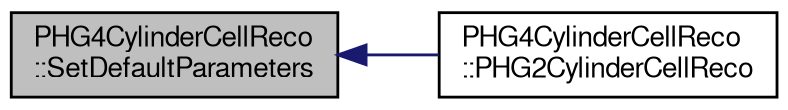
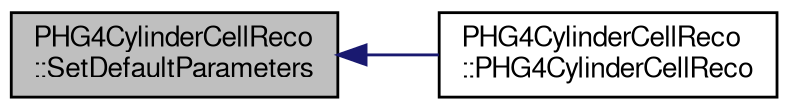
  digraph {
    rankdir=LR
    node [color=black fontname=FreeSans fontsize=10 shape=record]
    n1 [fillcolor=grey75 fontcolor=black height=0.2 label="PHG4CylinderCellReco\l::SetDefaultParameters" style=filled width=0.4]
-   n2 [height=0.2 label="PHG4CylinderCellReco\l::PHG2CylinderCellReco" width=0.4]
+   n2 [height=0.2 label="PHG4CylinderCellReco\l::PHG4CylinderCellReco" width=0.4]
    n1 -> n2 [color=midnightblue dir=back fontname=FreeSans fontsize=10 labelfontname=FreeSans labelfontsize=10 style=solid]
  }
